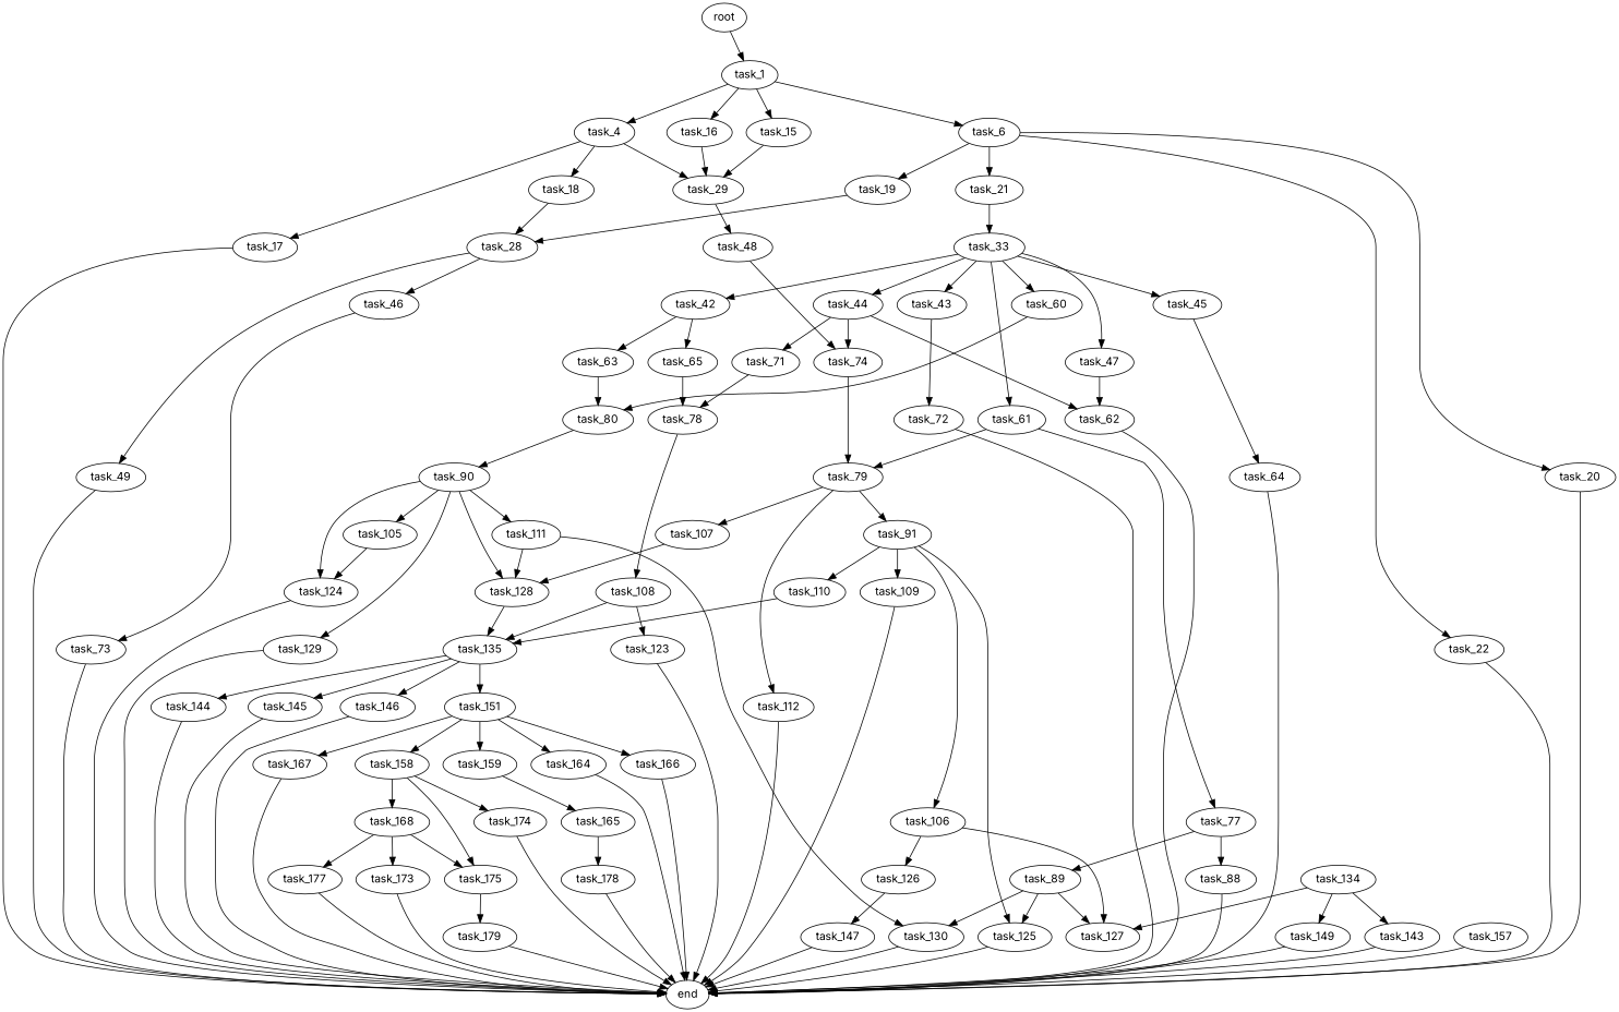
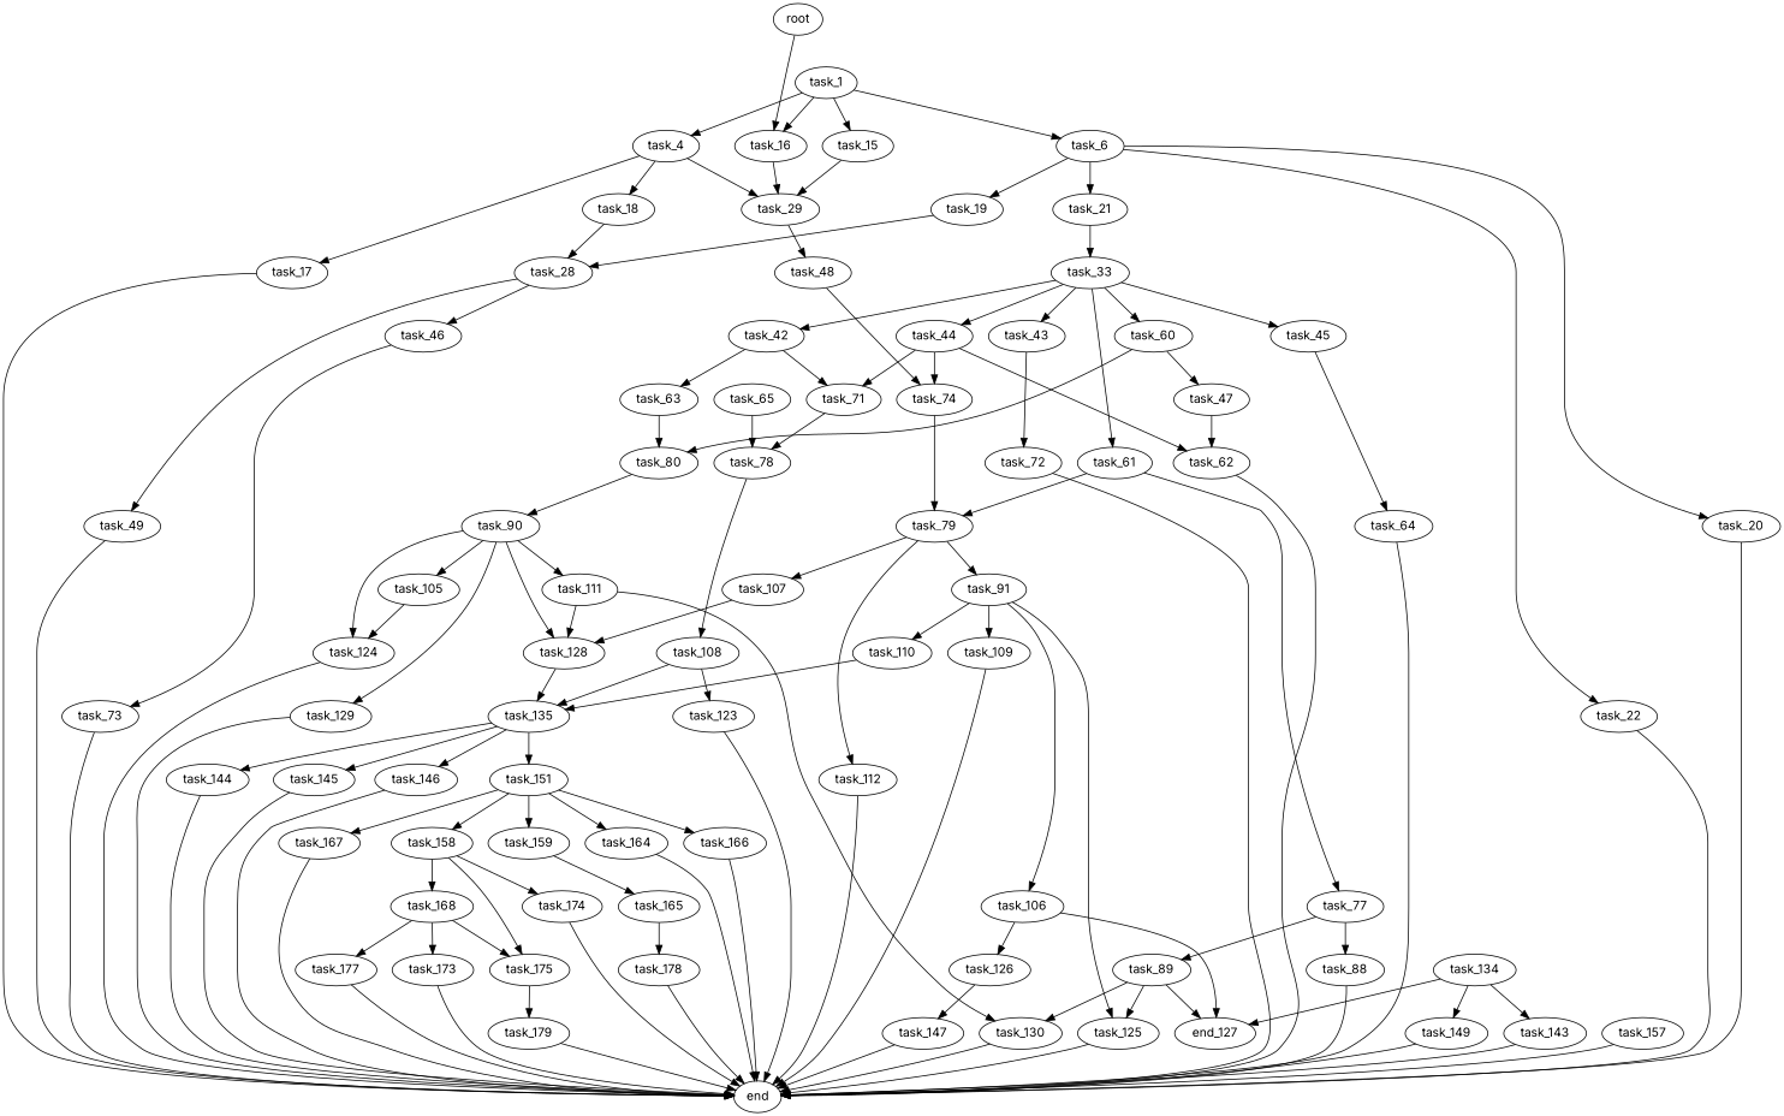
  digraph {
    fontname=Inter
    node [fontname=Inter]
    edge [fontname=Inter]
    root
    task_1
    task_6
    n4 [label=task_4]
    task_15
    task_16
    task_19
    task_20
    task_21
    task_22
    task_17
    task_18
    task_29
    task_28
    end
    task_33
    task_48
    task_46
    task_49
    task_42
    task_43
    task_44
    task_45
    task_47
    task_60
    task_61
    task_73
    task_74
    task_63
    task_65
    task_72
    task_62
    task_71
    task_64
    task_80
    task_77
    task_79
    task_78
    task_90
    task_88
    task_89
    task_91
    task_107
    task_112
    task_108
    task_125
-   task_127
+   task_127 [label=end_127]
    task_130
    task_123
    task_135
    task_106
    task_109
    task_110
    task_128
    task_105
    task_111
    task_124
    task_129
    task_126
    task_147
    task_144
    task_145
    task_146
    task_151
    task_134
    task_143
    task_149
    task_158
    task_159
    task_164
    task_166
    task_167
    task_157
    task_168
    task_174
    task_175
    task_165
    task_173
    task_177
    task_179
    task_178
-   root -> task_1
+   root -> task_16
    task_1 -> task_6
    task_1 -> n4
    task_1 -> task_15
    task_1 -> task_16
    task_6 -> task_19
    task_6 -> task_20
    task_6 -> task_21
    task_6 -> task_22
    n4 -> task_17
    n4 -> task_18
    n4 -> task_29
    task_15 -> task_29
    task_16 -> task_29
    task_19 -> task_28
    task_20 -> end
    task_21 -> task_33
    task_22 -> end
    task_17 -> end
    task_18 -> task_28
    task_29 -> task_48
    task_28 -> task_46
    task_28 -> task_49
    task_33 -> task_42
    task_33 -> task_43
    task_33 -> task_44
    task_33 -> task_45
-   task_33 -> task_47
+   task_60 -> task_47
    task_33 -> task_60
    task_33 -> task_61
    task_48 -> task_74
    task_46 -> task_73
    task_49 -> end
    task_42 -> task_63
-   task_42 -> task_65
+   task_42 -> task_71
    task_43 -> task_72
    task_44 -> task_74
    task_44 -> task_62
    task_44 -> task_71
    task_45 -> task_64
    task_47 -> task_62
    task_60 -> task_80
    task_61 -> task_77
    task_61 -> task_79
    task_73 -> end
    task_74 -> task_79
    task_63 -> task_80
    task_65 -> task_78
    task_72 -> end
    task_62 -> end
    task_71 -> task_78
    task_64 -> end
    task_80 -> task_90
    task_77 -> task_88
    task_77 -> task_89
    task_79 -> task_91
    task_79 -> task_107
    task_79 -> task_112
    task_78 -> task_108
    task_90 -> task_128
    task_90 -> task_105
    task_90 -> task_111
    task_90 -> task_124
    task_90 -> task_129
    task_88 -> end
    task_89 -> task_125
    task_89 -> task_127
    task_89 -> task_130
    task_91 -> task_125
    task_91 -> task_106
    task_91 -> task_109
    task_91 -> task_110
    task_107 -> task_128
    task_112 -> end
    task_108 -> task_123
    task_108 -> task_135
    task_125 -> end
    task_130 -> end
    task_123 -> end
    task_135 -> task_144
    task_135 -> task_145
    task_135 -> task_146
    task_135 -> task_151
    task_106 -> task_127
    task_106 -> task_126
    task_109 -> end
    task_110 -> task_135
    task_128 -> task_135
    task_105 -> task_124
    task_111 -> task_130
    task_111 -> task_128
    task_124 -> end
    task_129 -> end
    task_126 -> task_147
    task_147 -> end
    task_144 -> end
    task_145 -> end
    task_146 -> end
    task_151 -> task_158
    task_151 -> task_159
    task_151 -> task_164
    task_151 -> task_166
    task_151 -> task_167
    task_134 -> task_127
    task_134 -> task_143
    task_134 -> task_149
    task_143 -> end
    task_149 -> end
    task_158 -> task_168
    task_158 -> task_174
    task_158 -> task_175
    task_159 -> task_165
    task_164 -> end
    task_166 -> end
    task_167 -> end
    task_157 -> end
    task_168 -> task_175
    task_168 -> task_173
    task_168 -> task_177
    task_174 -> end
    task_175 -> task_179
    task_165 -> task_178
    task_173 -> end
    task_177 -> end
    task_179 -> end
    task_178 -> end
  }
